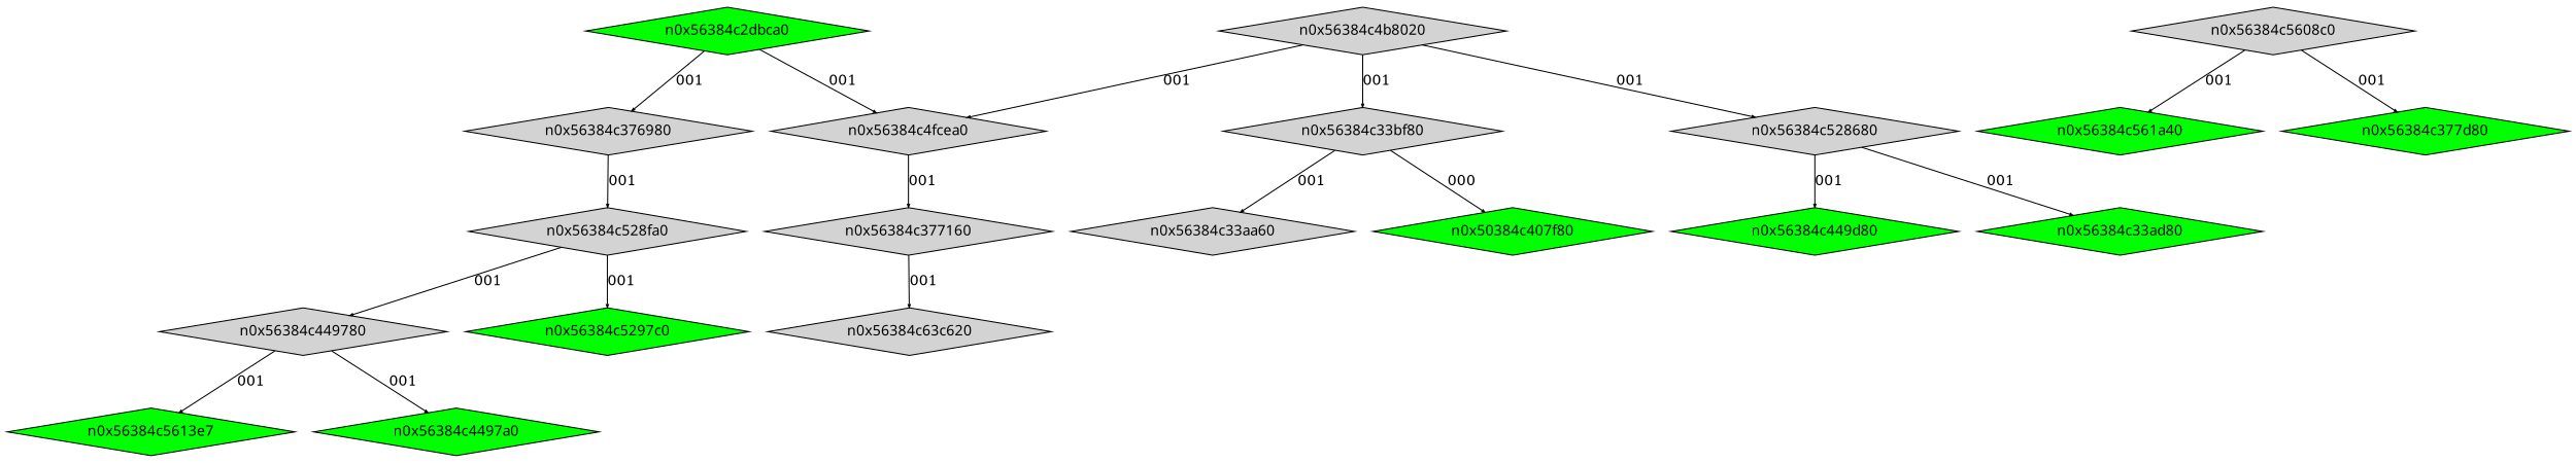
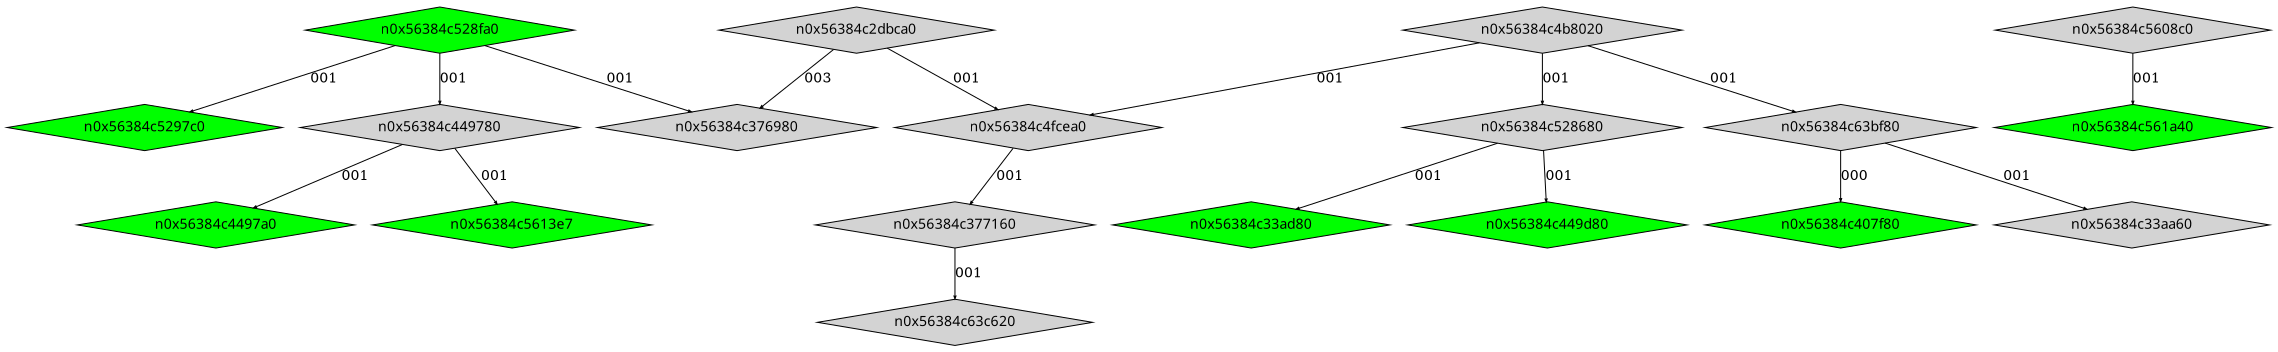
  digraph {
    node [fontname=Terminus shape=diamond style=filled]
    edge [arrowsize=.3]
-   n0x56384c2dbca0 [height=.1 width=.1 fillcolor=green]
+   n0x56384c2dbca0 [height=.1 width=.1]
    n0x56384c376980 [height=.1 width=.1]
    n0x56384c4fcea0 [height=.1 width=.1]
-   n0x56384c528fa0 [height=.1 width=.1]
+   n0x56384c528fa0 [height=.1 width=.1 fillcolor=green]
    n5 [height=.1 label=n0x56384c377160 width=.1]
    n0x56384c5608c0 [height=.1 width=.1]
    n0x56384c561a40 [fillcolor=green height=.1 width=.1]
-   n0x56384c377d80 [fillcolor=green height=.1 width=.1]
    n0x56384c449780 [height=.1 width=.1]
    n0x56384c5297c0 [fillcolor=green height=.1 width=.1]
    n0x56384c63c620 [fillcolor=lightgrey height=.1 width=.1]
    n0x56384c4b8020 [height=.1 width=.1]
-   n0x56384c33bf80 [height=.1 width=.1]
+   n0x56384c33bf80 [height=.1 width=.1 label=n0x56384c63bf80]
    n0x56384c528680 [height=.1 width=.1]
    n0x56384c33aa60 [fillcolor=lightgrey height=.1 width=.1]
-   n0x56384c407f80 [fillcolor=green height=.1 width=.1 label=n0x50384c407f80]
+   n0x56384c407f80 [fillcolor=green height=.1 width=.1]
    n0x56384c449d80 [fillcolor=green height=.1 width=.1]
    n0x56384c33ad80 [fillcolor=green height=.1 width=.1]
    n19 [fillcolor=green height=.1 label=n0x56384c5613e7 width=.1]
    n0x56384c4497a0 [fillcolor=green height=.1 width=.1]
-   n0x56384c2dbca0 -> n0x56384c376980 [label=001]
+   n0x56384c2dbca0 -> n0x56384c376980 [label=003]
    n0x56384c2dbca0 -> n0x56384c4fcea0 [label=001]
-   n0x56384c376980 -> n0x56384c528fa0 [label=001]
+   n0x56384c528fa0 -> n0x56384c376980 [label=001]
    n0x56384c4fcea0 -> n5 [label=001]
    n0x56384c528fa0 -> n0x56384c449780 [label=001]
    n0x56384c528fa0 -> n0x56384c5297c0 [label=001]
    n5 -> n0x56384c63c620 [label=001]
    n0x56384c5608c0 -> n0x56384c561a40 [label=001]
-   n0x56384c5608c0 -> n0x56384c377d80 [label=001]
    n0x56384c449780 -> n19 [label=001]
    n0x56384c449780 -> n0x56384c4497a0 [label=001]
    n0x56384c4b8020 -> n0x56384c4fcea0 [label=001]
    n0x56384c4b8020 -> n0x56384c33bf80 [label=001]
    n0x56384c4b8020 -> n0x56384c528680 [label=001]
    n0x56384c33bf80 -> n0x56384c33aa60 [label=001]
    n0x56384c33bf80 -> n0x56384c407f80 [label=000]
    n0x56384c528680 -> n0x56384c449d80 [label=001]
    n0x56384c528680 -> n0x56384c33ad80 [label=001]
  }
